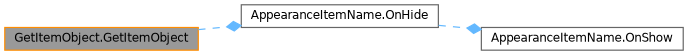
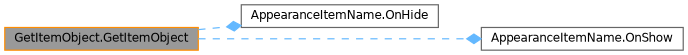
  digraph {
    rankdir=LR
    node [color=gray40 fillcolor=white fontname=Helvetica fontsize=10 shape=box style=filled]
    edge [arrowhead=diamond color=steelblue1 fontname=Helvetica fontsize=10 labelfontname=Helvetica labelfontsize=10 style=dashed]
    n1 [color=darkorange fillcolor=grey60 fontcolor=black height=0.2 label="GetItemObject.GetItemObject" width=0.4]
    n2 [height=0.2 label="AppearanceItemName.OnHide" width=0.4]
    n3 [height=0.2 label="AppearanceItemName.OnShow" width=0.4]
    n1 -> n2
-   n2 -> n3
+   n1 -> n3
  }
